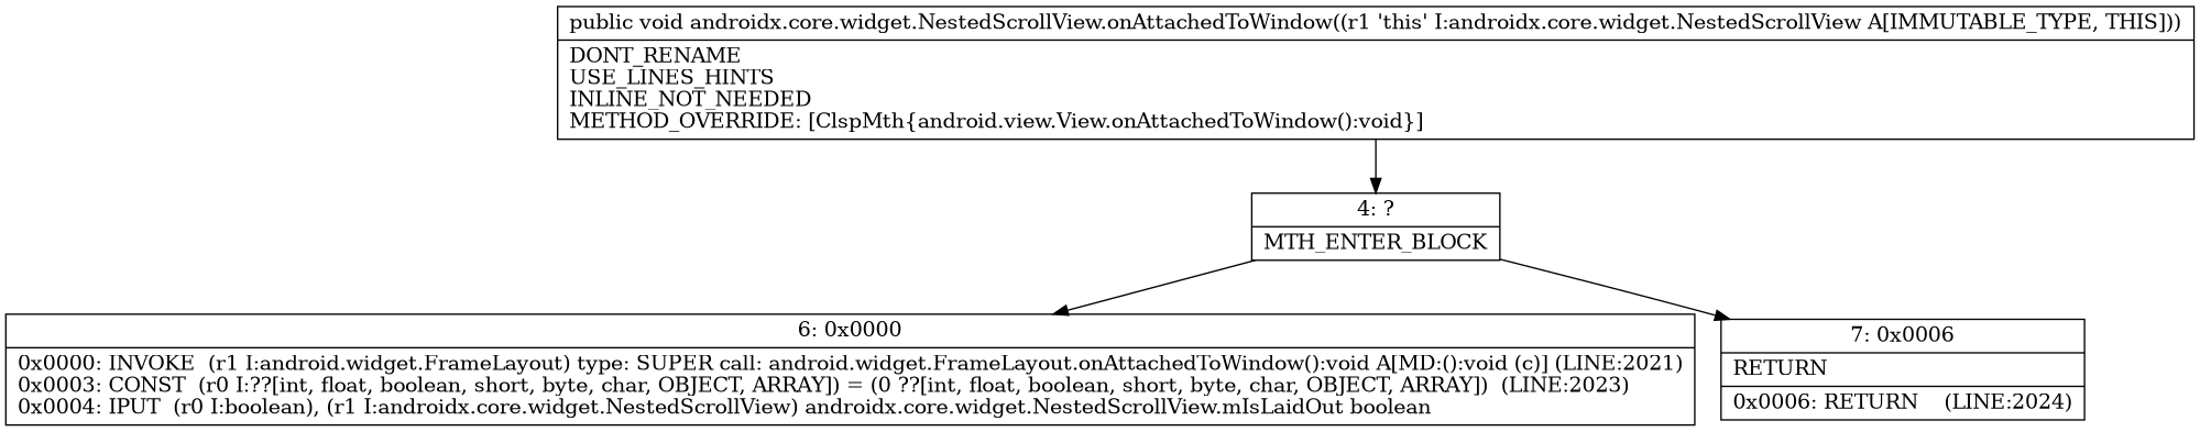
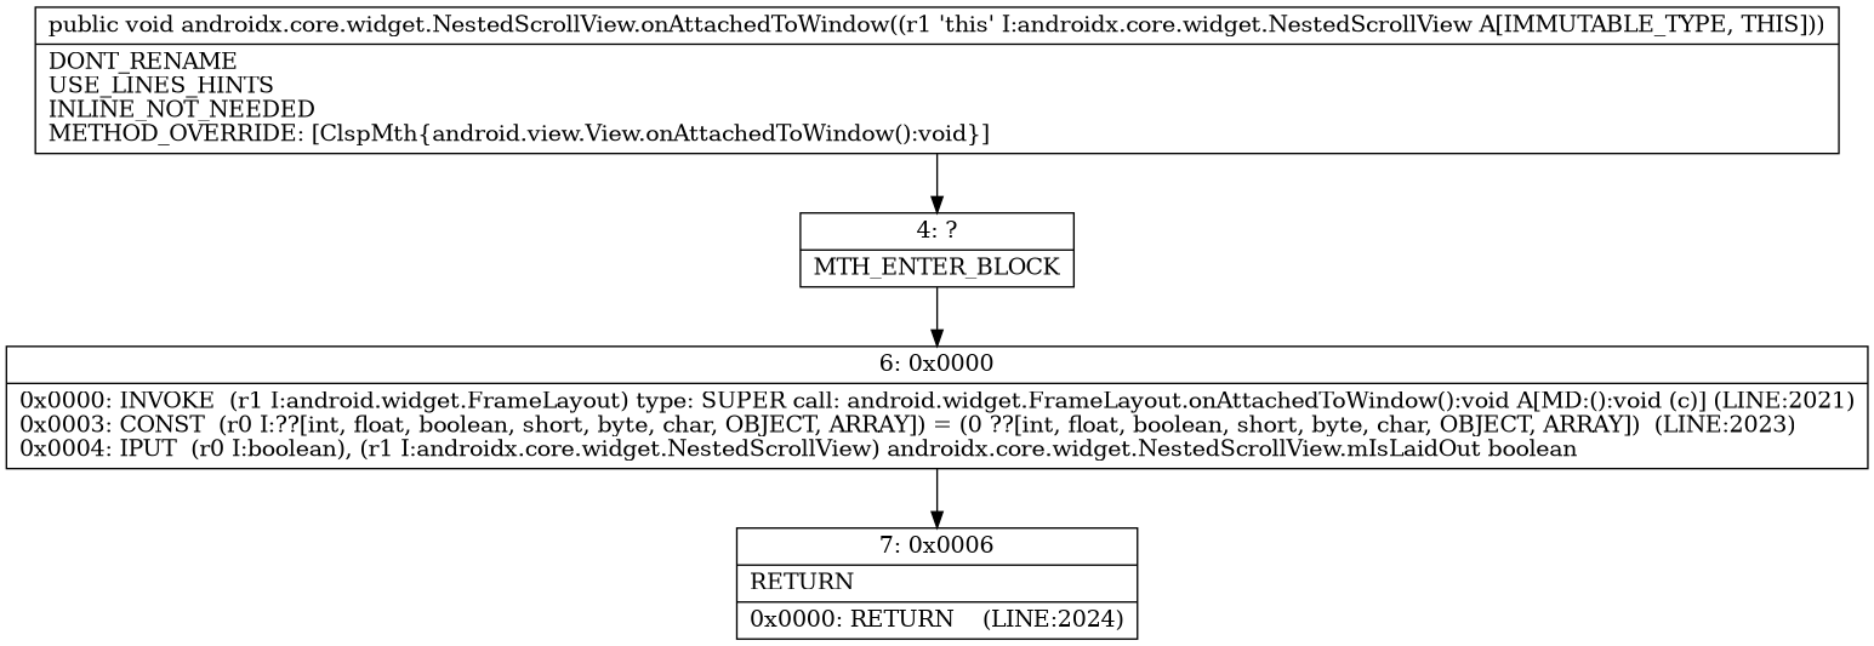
  digraph {
    node [shape=record]
    n1 [label="{4\:\ ?|MTH_ENTER_BLOCK\l}"]
    n2 [label="{6\:\ 0x0000|0x0000: INVOKE  (r1 I:android.widget.FrameLayout) type: SUPER call: android.widget.FrameLayout.onAttachedToWindow():void A[MD:():void (c)] (LINE:2021)\l0x0003: CONST  (r0 I:??[int, float, boolean, short, byte, char, OBJECT, ARRAY]) = (0 ??[int, float, boolean, short, byte, char, OBJECT, ARRAY])  (LINE:2023)\l0x0004: IPUT  (r0 I:boolean), (r1 I:androidx.core.widget.NestedScrollView) androidx.core.widget.NestedScrollView.mIsLaidOut boolean \l}"]
-   n3 [label="{7\:\ 0x0006|RETURN\l|0x0006: RETURN    (LINE:2024)\l}"]
+   n3 [label="{7\:\ 0x0006|RETURN\l|0x0000: RETURN    (LINE:2024)\l}"]
    n4 [label="{public void androidx.core.widget.NestedScrollView.onAttachedToWindow((r1 'this' I:androidx.core.widget.NestedScrollView A[IMMUTABLE_TYPE, THIS]))  | DONT_RENAME\lUSE_LINES_HINTS\lINLINE_NOT_NEEDED\lMETHOD_OVERRIDE: [ClspMth\{android.view.View.onAttachedToWindow():void\}]\l}"]
    n1 -> n2
-   n1 -> n3
+   n2 -> n3
    n4 -> n1
  }
